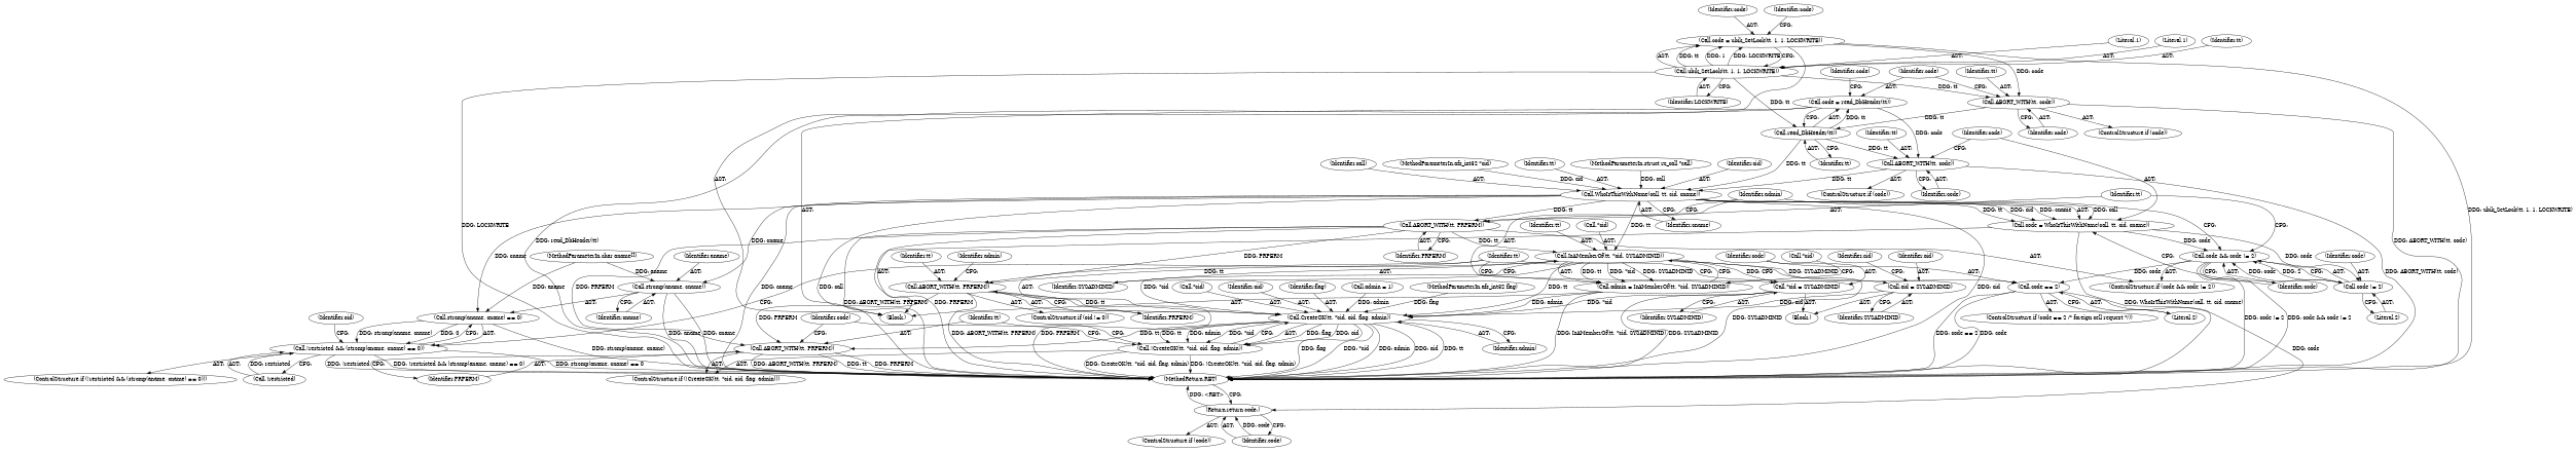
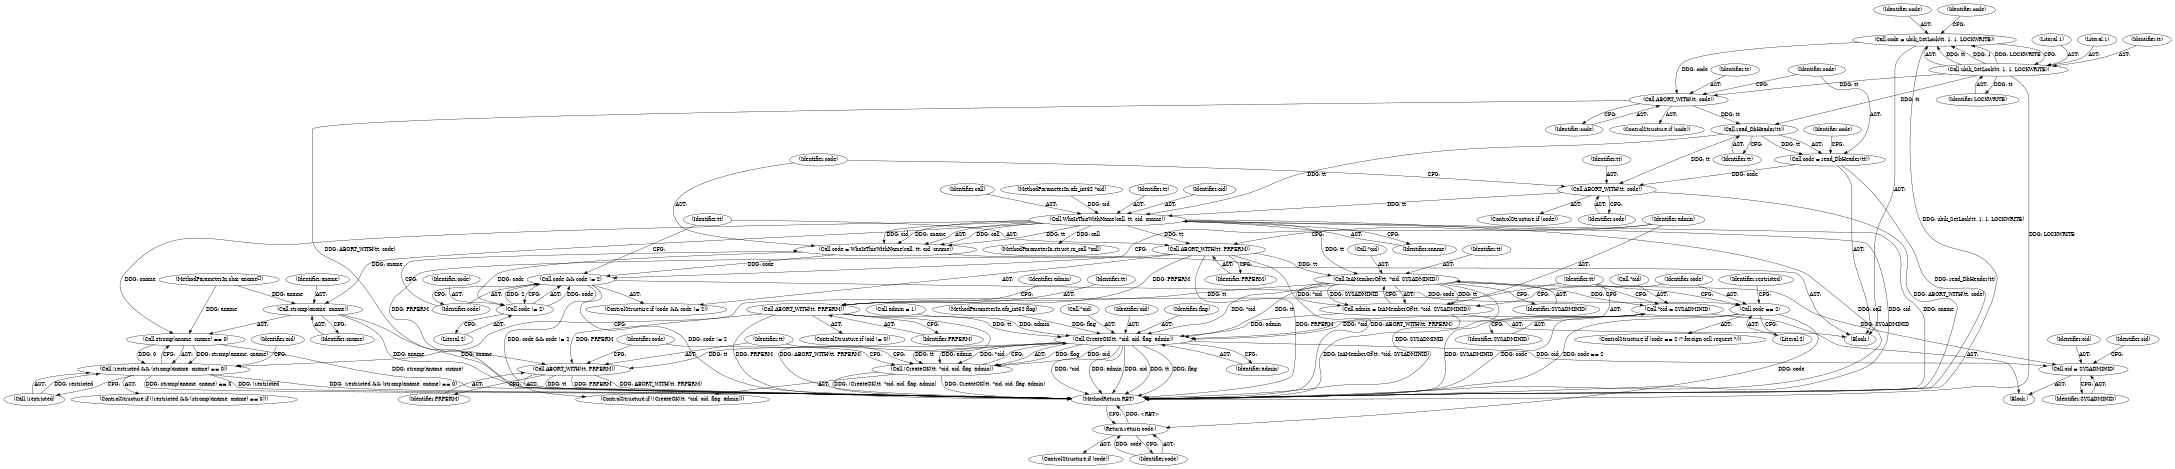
  digraph {
    n1 [label="(Call,code = read_DbHeader(tt))"]
    n2 [label="(Call,read_DbHeader(tt))"]
    n3 [label="(Call,ABORT_WITH(tt, code))"]
    n4 [label="(Block,)"]
    n5 [label="(MethodReturn,RET)"]
    n6 [label="(Call,WhoIsThisWithName(call, tt, cid, cname))"]
    n7 [label="(Identifier,tt)"]
    n8 [label="(Identifier,code)"]
    n9 [label="(ControlStructure,if (code))"]
    n10 [label="(Return,return code;)"]
    n11 [label="(Call,code = WhoIsThisWithName(call, tt, cid, cname))"]
    n12 [label="(Call,ABORT_WITH(tt, PRPERM))"]
    n13 [label="(Call,IsAMemberOf(tt, *cid, SYSADMINID))"]
    n14 [label="(Call,strcmp(aname, cname) == 0)"]
    n15 [label="(Call,strcmp(aname, cname))"]
    n16 [label="(Identifier,cname)"]
    n17 [label="(Call,ABORT_WITH(tt, code))"]
    n18 [label="(ControlStructure,if (code))"]
    n19 [label="(Identifier,code)"]
    n20 [label="(Call,ubik_SetLock(tt, 1, 1, LOCKWRITE))"]
    n21 [label="(Call,code = ubik_SetLock(tt, 1, 1, LOCKWRITE))"]
    n22 [label="(Identifier,LOCKWRITE)"]
    n23 [label="(Call,code && code != 2)"]
    n24 [label="(Call,code != 2)"]
    n25 [label="(ControlStructure,if (code && code != 2))"]
    n26 [label="(Call,ABORT_WITH(tt, PRPERM))"]
    n27 [label="(Call,ABORT_WITH(tt, PRPERM))"]
    n28 [label="(Identifier,PRPERM)"]
    n29 [label="(Call,admin = IsAMemberOf(tt, *cid, SYSADMINID))"]
    n30 [label="(Call,CreateOK(tt, *cid, oid, flag, admin))"]
    n31 [label="(Call,oid = SYSADMINID)"]
    n32 [label="(Call,*cid = SYSADMINID)"]
    n33 [label="(Identifier,SYSADMINID)"]
    n34 [label="(Call,!restricted && (strcmp(aname, cname) == 0))"]
    n35 [label="(Identifier,cname)"]
    n36 [label="(Call,code == 2)"]
    n37 [label="(Identifier,code)"]
    n38 [label="(Literal,2)"]
    n39 [label="(ControlStructure,if (code == 2 /* foreign cell request */))"]
    n40 [label="(Literal,2)"]
    n41 [label="(ControlStructure,if (code))"]
    n42 [label="(Identifier,code)"]
    n43 [label="(ControlStructure,if (!CreateOK(tt, *cid, oid, flag, admin)))"]
    n44 [label="(Identifier,PRPERM)"]
    n45 [label="(ControlStructure,if (oid != 0))"]
    n46 [label="(Identifier,PRPERM)"]
    n47 [label="(Call,!CreateOK(tt, *cid, oid, flag, admin))"]
    n48 [label="(Identifier,admin)"]
    n49 [label="(Identifier,SYSADMINID)"]
    n50 [label="(Block,)"]
    n51 [label="(Identifier,SYSADMINID)"]
    n52 [label="(ControlStructure,if (!restricted && (strcmp(aname, cname) == 0)))"]
    n53 [label="(Call,!restricted)"]
    n54 [label="(Identifier,tt)"]
    n55 [label="(Identifier,code)"]
    n56 [label="(Call,*cid)"]
    n57 [label="(Literal,1)"]
    n58 [label="(Identifier,tt)"]
    n59 [label="(Identifier,code)"]
    n60 [label="(Literal,1)"]
    n61 [label="(Identifier,oid)"]
    n62 [label="(Identifier,code)"]
    n63 [label="(Call,*cid)"]
    n64 [label="(Identifier,code)"]
    n65 [label="(Identifier,tt)"]
    n66 [label="(Identifier,tt)"]
    n67 [label="(Identifier,tt)"]
    n68 [label="(Identifier,oid)"]
    n69 [label="(Identifier,code)"]
    n70 [label="(Identifier,tt)"]
    n71 [label="(MethodParameterIn,afs_int32 *cid)"]
    n72 [label="(Identifier,flag)"]
    n73 [label="(Identifier,admin)"]
    n74 [label="(MethodParameterIn,char aname[])"]
    n75 [label="(Identifier,admin)"]
    n76 [label="(Identifier,tt)"]
    n77 [label="(Identifier,code)"]
    n78 [label="(Identifier,tt)"]
    n79 [label="(Call,*cid)"]
    n80 [label="(MethodParameterIn,struct rx_call *call)"]
    n81 [label="(Identifier,cid)"]
    n82 [label="(Identifier,code)"]
    n83 [label="(Identifier,oid)"]
    n84 [label="(Identifier,aname)"]
    n85 [label="(Identifier,cid)"]
    n86 [label="(Identifier,call)"]
    n87 [label="(Identifier,code)"]
    n88 [label="(Call,admin = 1)"]
    n89 [label="(MethodParameterIn,afs_int32 flag)"]
    n90 [label="(Identifier,tt)"]
-   n1 -> n2 [label="CFG: "]
+   n91 [label="(Identifier,restricted)"]
    n1 -> n3 [label="DDG: code"]
    n1 -> n4 [label="AST: "]
    n1 -> n5 [label="DDG: read_DbHeader(tt)"]
    n2 -> n1 [label="AST: "]
    n2 -> n1 [label="DDG: tt"]
    n2 -> n3 [label="DDG: tt"]
    n2 -> n6 [label="DDG: tt"]
    n2 -> n7 [label="CFG: "]
    n3 -> n5 [label="DDG: ABORT_WITH(tt, code)"]
    n3 -> n6 [label="DDG: tt"]
    n3 -> n8 [label="CFG: "]
    n3 -> n9 [label="AST: "]
    n5 -> n10 [label="CFG: "]
    n6 -> n5 [label="DDG: cname"]
    n6 -> n5 [label="DDG: call"]
    n6 -> n5 [label="DDG: cid"]
    n6 -> n11 [label="AST: "]
    n6 -> n11 [label="DDG: call"]
    n6 -> n11 [label="DDG: tt"]
    n6 -> n11 [label="DDG: cid"]
    n6 -> n11 [label="DDG: cname"]
    n6 -> n12 [label="DDG: tt"]
    n6 -> n13 [label="DDG: tt"]
    n6 -> n14 [label="DDG: cname"]
    n6 -> n15 [label="DDG: cname"]
    n6 -> n16 [label="CFG: "]
    n7 -> n2 [label="AST: "]
    n8 -> n3 [label="AST: "]
    n10 -> n5 [label="DDG: <RET>"]
    n10 -> n41 [label="AST: "]
    n10 -> n42 [label="CFG: "]
    n11 -> n4 [label="AST: "]
-   n11 -> n5 [label="DDG: WhoIsThisWithName(call, tt, cid, cname)"]
    n11 -> n23 [label="DDG: code"]
    n11 -> n24 [label="DDG: code"]
    n12 -> n5 [label="DDG: ABORT_WITH(tt, PRPERM)"]
    n12 -> n5 [label="DDG: PRPERM"]
    n12 -> n13 [label="DDG: tt"]
    n12 -> n25 [label="AST: "]
    n12 -> n26 [label="DDG: PRPERM"]
    n12 -> n27 [label="DDG: PRPERM"]
    n12 -> n28 [label="CFG: "]
    n13 -> n5 [label="DDG: SYSADMINID"]
    n13 -> n27 [label="DDG: tt"]
    n13 -> n29 [label="AST: "]
    n13 -> n29 [label="DDG: tt"]
    n13 -> n29 [label="DDG: *cid"]
    n13 -> n29 [label="DDG: SYSADMINID"]
    n13 -> n30 [label="DDG: tt"]
    n13 -> n30 [label="DDG: *cid"]
    n13 -> n31 [label="DDG: SYSADMINID"]
    n13 -> n32 [label="DDG: CFG"]
    n13 -> n33 [label="CFG: "]
    n14 -> n5 [label="DDG: strcmp(aname, cname)"]
    n14 -> n34 [label="AST: "]
    n14 -> n34 [label="DDG: strcmp(aname, cname)"]
    n14 -> n34 [label="DDG: 0"]
    n15 -> n5 [label="DDG: aname"]
    n15 -> n5 [label="DDG: cname"]
    n15 -> n14 [label="AST: "]
    n15 -> n35 [label="CFG: "]
    n16 -> n6 [label="AST: "]
    n17 -> n2 [label="DDG: tt"]
    n17 -> n5 [label="DDG: ABORT_WITH(tt, code)"]
    n17 -> n18 [label="AST: "]
    n17 -> n19 [label="CFG: "]
    n19 -> n17 [label="AST: "]
    n20 -> n2 [label="DDG: tt"]
    n20 -> n5 [label="DDG: LOCKWRITE"]
    n20 -> n17 [label="DDG: tt"]
    n20 -> n21 [label="AST: "]
    n20 -> n21 [label="DDG: tt"]
    n20 -> n21 [label="DDG: 1"]
    n20 -> n21 [label="DDG: LOCKWRITE"]
-   n20 -> n22 [label="CFG: "]
+   n20 -> n22 [label="DDG: tt"]
    n21 -> n4 [label="AST: "]
    n21 -> n5 [label="DDG: ubik_SetLock(tt, 1, 1, LOCKWRITE)"]
    n21 -> n17 [label="DDG: code"]
    n21 -> n20 [label="CFG: "]
    n22 -> n20 [label="AST: "]
    n23 -> n5 [label="DDG: code && code != 2"]
    n23 -> n5 [label="DDG: code != 2"]
    n23 -> n24 [label="CFG: "]
    n23 -> n25 [label="AST: "]
    n23 -> n36 [label="DDG: code"]
    n23 -> n37 [label="CFG: "]
    n24 -> n23 [label="AST: "]
    n24 -> n23 [label="DDG: code"]
    n24 -> n23 [label="DDG: 2"]
    n24 -> n38 [label="CFG: "]
    n26 -> n5 [label="DDG: tt"]
    n26 -> n5 [label="DDG: PRPERM"]
    n26 -> n5 [label="DDG: ABORT_WITH(tt, PRPERM)"]
    n26 -> n43 [label="AST: "]
    n26 -> n44 [label="CFG: "]
    n27 -> n5 [label="DDG: PRPERM"]
    n27 -> n5 [label="DDG: ABORT_WITH(tt, PRPERM)"]
    n27 -> n26 [label="DDG: PRPERM"]
    n27 -> n30 [label="DDG: tt"]
    n27 -> n45 [label="AST: "]
    n27 -> n46 [label="CFG: "]
    n28 -> n12 [label="AST: "]
    n29 -> n4 [label="AST: "]
    n29 -> n5 [label="DDG: IsAMemberOf(tt, *cid, SYSADMINID)"]
    n29 -> n13 [label="CFG: "]
    n29 -> n30 [label="DDG: admin"]
    n30 -> n5 [label="DDG: *cid"]
    n30 -> n5 [label="DDG: admin"]
    n30 -> n5 [label="DDG: oid"]
    n30 -> n5 [label="DDG: tt"]
    n30 -> n5 [label="DDG: flag"]
    n30 -> n26 [label="DDG: tt"]
    n30 -> n47 [label="AST: "]
    n30 -> n47 [label="DDG: flag"]
    n30 -> n47 [label="DDG: oid"]
    n30 -> n47 [label="DDG: tt"]
    n30 -> n47 [label="DDG: admin"]
    n30 -> n47 [label="DDG: *cid"]
    n30 -> n48 [label="CFG: "]
-   n31 -> n30 [label="DDG: oid"]
+   n30 -> n31 [label="DDG: oid"]
    n31 -> n49 [label="CFG: "]
    n31 -> n50 [label="AST: "]
    n32 -> n5 [label="DDG: SYSADMINID"]
    n32 -> n30 [label="DDG: *cid"]
    n32 -> n50 [label="AST: "]
    n32 -> n51 [label="CFG: "]
    n33 -> n13 [label="AST: "]
    n34 -> n5 [label="DDG: !restricted && (strcmp(aname, cname) == 0)"]
    n34 -> n5 [label="DDG: strcmp(aname, cname) == 0"]
    n34 -> n5 [label="DDG: !restricted"]
    n34 -> n14 [label="CFG: "]
    n34 -> n52 [label="AST: "]
    n34 -> n53 [label="CFG: "]
    n35 -> n15 [label="AST: "]
    n36 -> n5 [label="DDG: code"]
    n36 -> n5 [label="DDG: code == 2"]
    n36 -> n10 [label="DDG: code"]
    n36 -> n39 [label="AST: "]
    n36 -> n40 [label="CFG: "]
    n37 -> n11 [label="CFG: "]
    n37 -> n23 [label="AST: "]
    n38 -> n24 [label="AST: "]
    n40 -> n36 [label="AST: "]
    n42 -> n10 [label="AST: "]
    n42 -> n10 [label="DDG: code"]
    n44 -> n26 [label="AST: "]
    n46 -> n27 [label="AST: "]
    n47 -> n5 [label="DDG: !CreateOK(tt, *cid, oid, flag, admin)"]
    n47 -> n5 [label="DDG: CreateOK(tt, *cid, oid, flag, admin)"]
    n47 -> n30 [label="CFG: "]
    n47 -> n43 [label="AST: "]
    n48 -> n30 [label="AST: "]
    n49 -> n31 [label="AST: "]
    n51 -> n32 [label="AST: "]
    n53 -> n34 [label="AST: "]
    n53 -> n34 [label="DDG: restricted"]
    n54 -> n17 [label="AST: "]
    n55 -> n3 [label="CFG: "]
    n55 -> n11 [label="AST: "]
    n56 -> n30 [label="AST: "]
    n57 -> n20 [label="AST: "]
    n58 -> n12 [label="AST: "]
    n58 -> n23 [label="CFG: "]
    n59 -> n26 [label="CFG: "]
    n59 -> n47 [label="CFG: "]
    n60 -> n20 [label="AST: "]
    n61 -> n34 [label="CFG: "]
    n62 -> n21 [label="AST: "]
    n63 -> n13 [label="AST: "]
    n64 -> n24 [label="AST: "]
    n65 -> n20 [label="AST: "]
    n66 -> n26 [label="AST: "]
    n66 -> n47 [label="CFG: "]
    n67 -> n27 [label="AST: "]
    n68 -> n30 [label="AST: "]
    n69 -> n29 [label="CFG: "]
    n69 -> n36 [label="AST: "]
    n70 -> n3 [label="AST: "]
    n71 -> n6 [label="DDG: cid"]
    n72 -> n30 [label="AST: "]
    n73 -> n12 [label="CFG: "]
    n73 -> n23 [label="CFG: "]
    n73 -> n29 [label="AST: "]
    n74 -> n14 [label="DDG: aname"]
    n74 -> n15 [label="DDG: aname"]
    n75 -> n27 [label="CFG: "]
    n76 -> n13 [label="AST: "]
    n77 -> n1 [label="AST: "]
    n77 -> n17 [label="CFG: "]
    n78 -> n6 [label="AST: "]
    n79 -> n32 [label="AST: "]
-   n80 -> n6 [label="DDG: call"]
+   n6 -> n80 [label="DDG: call"]
    n81 -> n31 [label="CFG: "]
    n82 -> n1 [label="CFG: "]
    n83 -> n31 [label="AST: "]
    n84 -> n15 [label="AST: "]
    n85 -> n6 [label="AST: "]
    n86 -> n6 [label="AST: "]
    n87 -> n21 [label="CFG: "]
    n88 -> n30 [label="DDG: admin"]
    n89 -> n30 [label="DDG: flag"]
    n90 -> n30 [label="AST: "]
    n90 -> n32 [label="CFG: "]
    n90 -> n34 [label="CFG: "]
    n90 -> n36 [label="CFG: "]
+   n91 -> n36 [label="CFG: "]
  }
